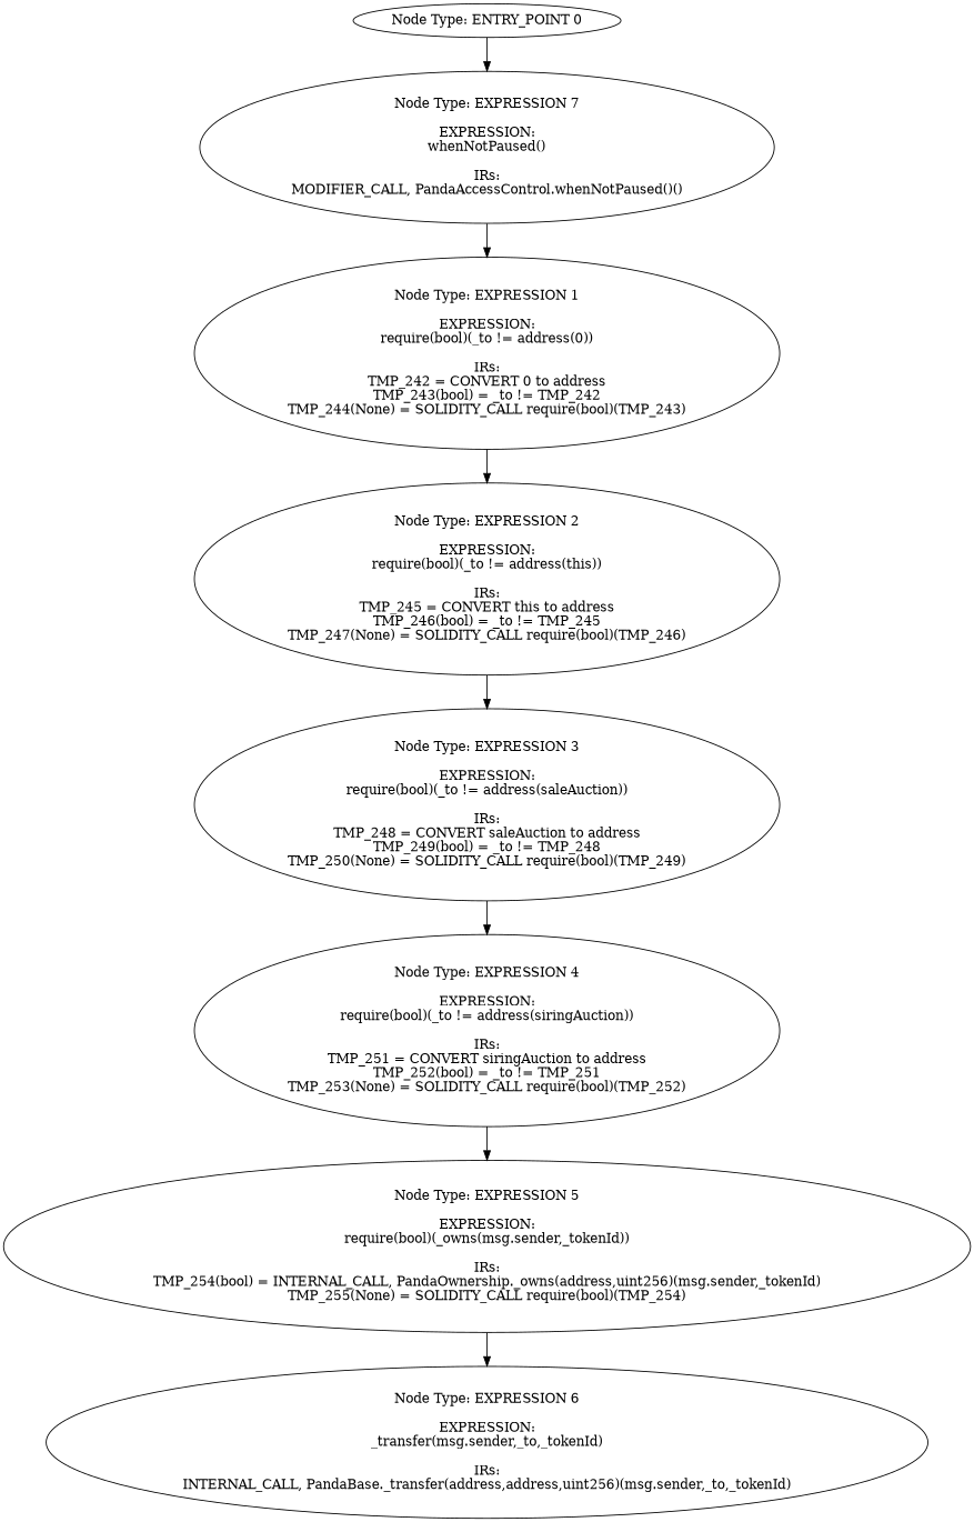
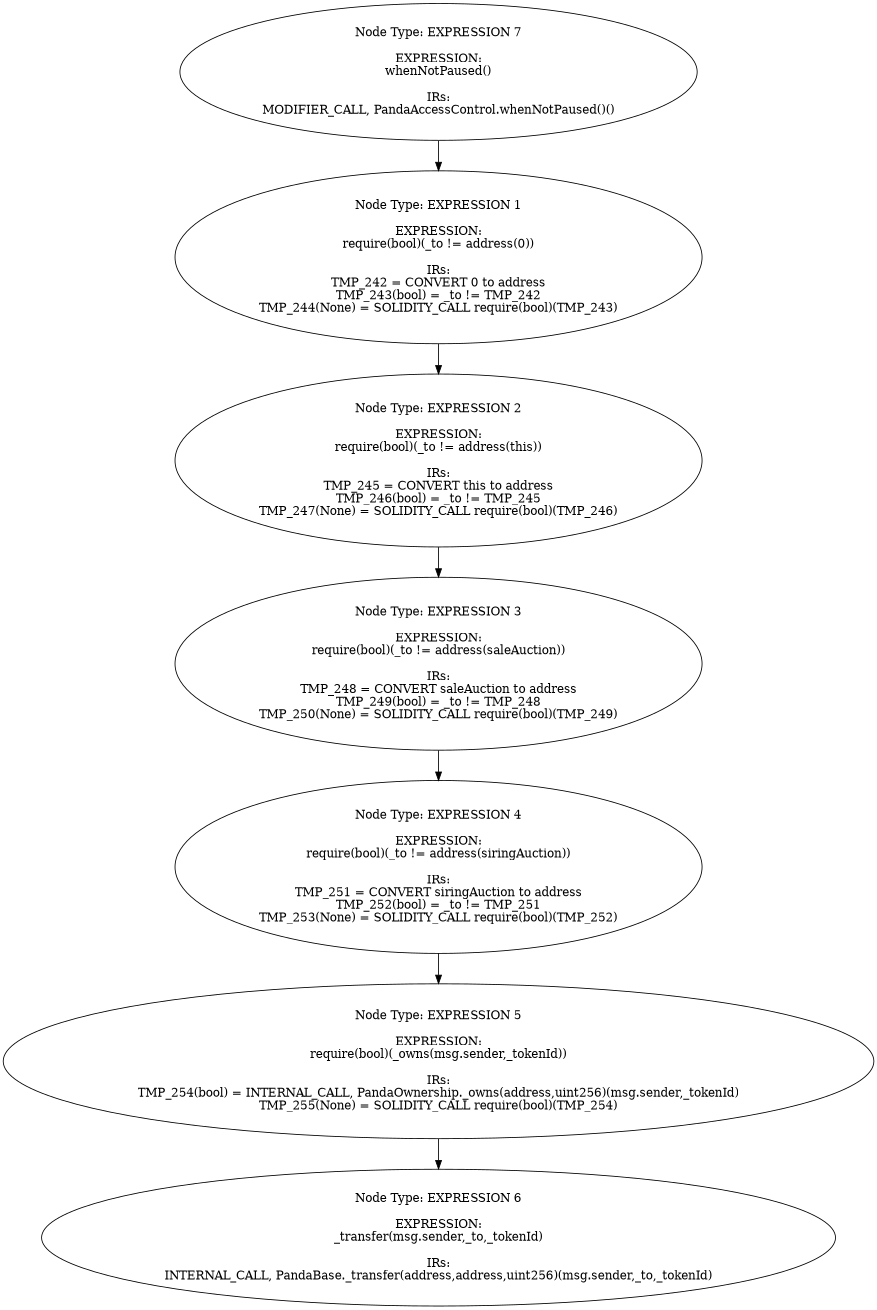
  digraph {
-   n1 [label="Node Type: ENTRY_POINT 0\n"]
    n2 [label="Node Type: EXPRESSION 7\n\nEXPRESSION:\nwhenNotPaused()\n\nIRs:\nMODIFIER_CALL, PandaAccessControl.whenNotPaused()()"]
    n3 [label="Node Type: EXPRESSION 1\n\nEXPRESSION:\nrequire(bool)(_to != address(0))\n\nIRs:\nTMP_242 = CONVERT 0 to address\nTMP_243(bool) = _to != TMP_242\nTMP_244(None) = SOLIDITY_CALL require(bool)(TMP_243)"]
    n4 [label="Node Type: EXPRESSION 2\n\nEXPRESSION:\nrequire(bool)(_to != address(this))\n\nIRs:\nTMP_245 = CONVERT this to address\nTMP_246(bool) = _to != TMP_245\nTMP_247(None) = SOLIDITY_CALL require(bool)(TMP_246)"]
    n5 [label="Node Type: EXPRESSION 3\n\nEXPRESSION:\nrequire(bool)(_to != address(saleAuction))\n\nIRs:\nTMP_248 = CONVERT saleAuction to address\nTMP_249(bool) = _to != TMP_248\nTMP_250(None) = SOLIDITY_CALL require(bool)(TMP_249)"]
    n6 [label="Node Type: EXPRESSION 4\n\nEXPRESSION:\nrequire(bool)(_to != address(siringAuction))\n\nIRs:\nTMP_251 = CONVERT siringAuction to address\nTMP_252(bool) = _to != TMP_251\nTMP_253(None) = SOLIDITY_CALL require(bool)(TMP_252)"]
    n7 [label="Node Type: EXPRESSION 5\n\nEXPRESSION:\nrequire(bool)(_owns(msg.sender,_tokenId))\n\nIRs:\nTMP_254(bool) = INTERNAL_CALL, PandaOwnership._owns(address,uint256)(msg.sender,_tokenId)\nTMP_255(None) = SOLIDITY_CALL require(bool)(TMP_254)"]
    n8 [label="Node Type: EXPRESSION 6\n\nEXPRESSION:\n_transfer(msg.sender,_to,_tokenId)\n\nIRs:\nINTERNAL_CALL, PandaBase._transfer(address,address,uint256)(msg.sender,_to,_tokenId)"]
-   n1 -> n2
    n2 -> n3
    n3 -> n4
    n4 -> n5
    n5 -> n6
    n6 -> n7
    n7 -> n8
  }
